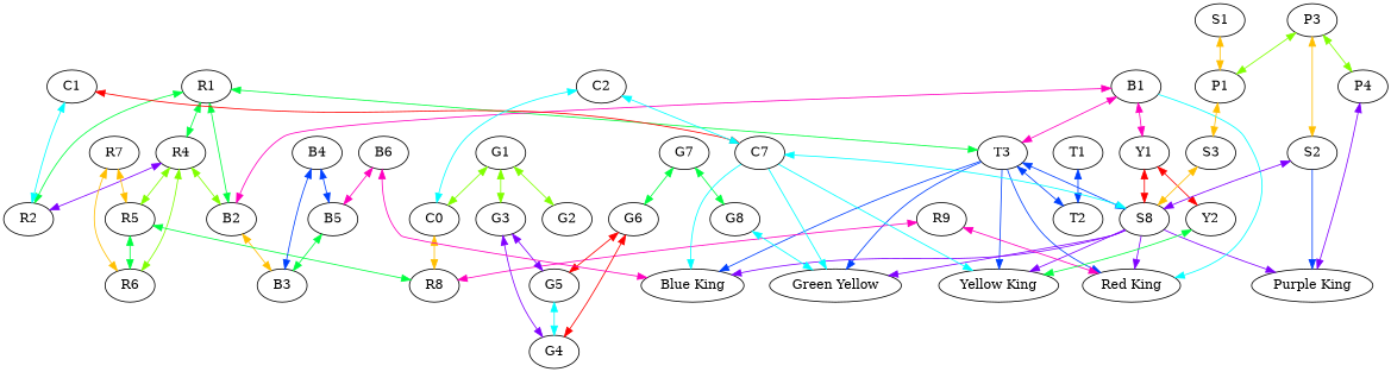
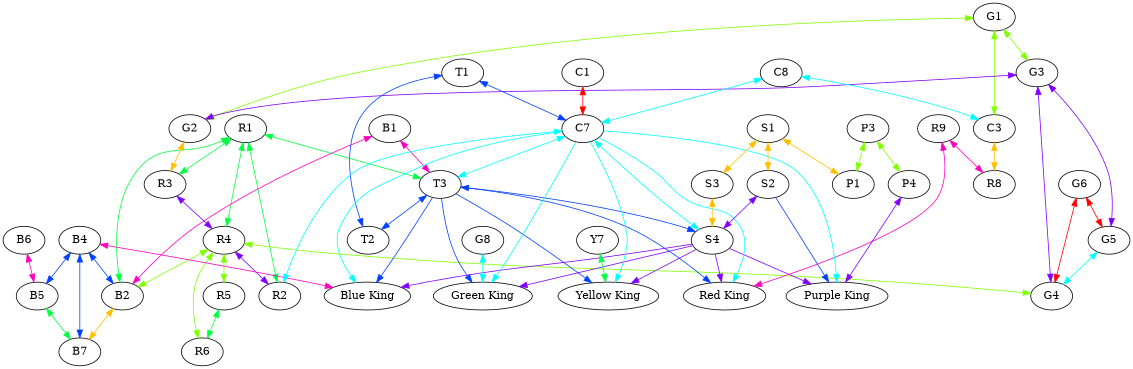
  graph {
    edge [color="0.75,1,1" dir=both]
    n1 [label=R1]
    n2 [label=R2]
+   n3 [label=R3]
    n4 [label=R4]
    n5 [label=B2]
    n6 [label=T3]
    n7 [label=R5]
    n8 [label=R6]
    n9 [label=G4]
-   n10 [label=B3]
+   n10 [label=B7]
    n11 [label="Red King"]
-   n12 [label="Green Yellow"]
+   n12 [label="Green King"]
    n13 [label="Blue King"]
-   n14 [label=S8]
+   n14 [label=S4]
    n15 [label="Yellow King"]
    n16 [label=T2]
    n17 [label=R8]
-   n18 [label=R7]
    n19 [label=R9]
    n20 [label=G1]
    n21 [label=G2]
    n22 [label=G3]
-   n23 [label=C0]
+   n23 [label=C3]
    n24 [label=G5]
    n25 [label=G6]
-   n26 [label=G7]
    n27 [label=G8]
    n28 [label=B1]
-   n29 [label=Y1]
-   n30 [label=Y2]
+   n30 [label=Y7]
    n31 [label=B4]
    n32 [label=B5]
    n33 [label=B6]
    n34 [label=P1]
    n35 [label=P3]
    n36 [label=P4]
    n37 [label="Purple King"]
    n38 [label=T1]
    n39 [label=C7]
    n40 [label=C1]
-   n41 [label=C2]
+   n41 [label=C8]
    n42 [label=S1]
    n43 [label=S2]
    n44 [label=S3]
    n1 -- n2 [color="0.375,1,1"]
+   n1 -- n3 [color="0.375,1,1"]
    n1 -- n4 [color="0.375,1,1"]
    n1 -- n5 [color="0.375,1,1"]
    n1 -- n6 [color="0.375,1,1"]
+   n3 -- n4
    n4 -- n2
    n4 -- n5 [color="0.25,1,1"]
    n4 -- n7 [color="0.25,1,1"]
    n4 -- n8 [color="0.25,1,1"]
+   n4 -- n9 [color="0.25,1,1"]
    n5 -- n10 [color="0.125,1,1"]
    n6 -- n11 [color="0.625,1,1" dir=forward]
    n6 -- n12 [color="0.625,1,1" dir=forward]
    n6 -- n13 [color="0.625,1,1" dir=forward]
    n6 -- n14 [color="0.625,1,1"]
    n6 -- n15 [color="0.625,1,1" dir=forward]
    n6 -- n16 [color="0.625,1,1"]
    n7 -- n8 [color="0.375,1,1"]
-   n7 -- n17 [color="0.375,1,1"]
    n14 -- n11 [dir=forward]
    n14 -- n12 [dir=forward]
    n14 -- n13 [dir=forward]
    n14 -- n15 [dir=forward]
    n14 -- n37 [dir=forward]
-   n18 -- n7 [color="0.125,1,1"]
-   n18 -- n8 [color="0.125,1,1"]
    n19 -- n11 [color="0.875,1,1"]
    n19 -- n17 [color="0.875,1,1"]
    n20 -- n21 [color="0.25,1,1"]
    n20 -- n22 [color="0.25,1,1"]
    n20 -- n23 [color="0.25,1,1"]
+   n21 -- n3 [color="0.125,1,1"]
    n22 -- n9
+   n22 -- n21
    n22 -- n24
    n23 -- n17 [color="0.125,1,1"]
    n24 -- n9 [color="0.5,1,1"]
    n25 -- n9 [color="1,1,1"]
    n25 -- n24 [color="1,1,1"]
-   n26 -- n25 [color="0.375,1,1"]
-   n26 -- n27 [color="0.375,1,1"]
    n27 -- n12 [color="0.5,1,1"]
    n28 -- n5 [color="0.875,1,1"]
    n28 -- n6 [color="0.875,1,1"]
-   n28 -- n29 [color="0.875,1,1"]
-   n29 -- n14 [color="1,1,1"]
-   n29 -- n30 [color="1,1,1"]
    n30 -- n15 [color="0.375,1,1"]
+   n31 -- n5 [color="0.625,1,1"]
    n31 -- n10 [color="0.625,1,1"]
    n31 -- n32 [color="0.625,1,1"]
    n32 -- n10 [color="0.375,1,1"]
-   n33 -- n13 [color="0.875,1,1"]
+   n31 -- n13 [color="0.875,1,1"]
    n33 -- n32 [color="0.875,1,1"]
    n35 -- n34 [color="0.25,1,1"]
    n35 -- n36 [color="0.25,1,1"]
    n36 -- n37
    n38 -- n16 [color="0.625,1,1"]
-   n40 -- n2 [color="0.5,1,1"]
-   n28 -- n11 [color="0.5,1,1" dir=forward]
+   n38 -- n39 [color="0.625,1,1"]
+   n39 -- n2 [color="0.5,1,1"]
+   n39 -- n6 [color="0.5,1,1"]
+   n39 -- n11 [color="0.5,1,1" dir=forward]
    n39 -- n12 [color="0.5,1,1" dir=forward]
    n39 -- n13 [color="0.5,1,1" dir=forward]
    n39 -- n14 [color="0.5,1,1"]
    n39 -- n15 [color="0.5,1,1" dir=forward]
+   n39 -- n37 [color="0.5,1,1" dir=forward]
    n40 -- n39 [color="1,1,1"]
    n41 -- n23 [color="0.5,1,1"]
    n41 -- n39 [color="0.5,1,1"]
    n42 -- n34 [color="0.125,1,1"]
-   n35 -- n43 [color="0.125,1,1"]
-   n34 -- n44 [color="0.125,1,1"]
+   n42 -- n43 [color="0.125,1,1"]
+   n42 -- n44 [color="0.125,1,1"]
    n43 -- n14
    n43 -- n37 [color="0.625,1,1" dir=forward]
    n44 -- n14 [color="0.125,1,1"]
  }
